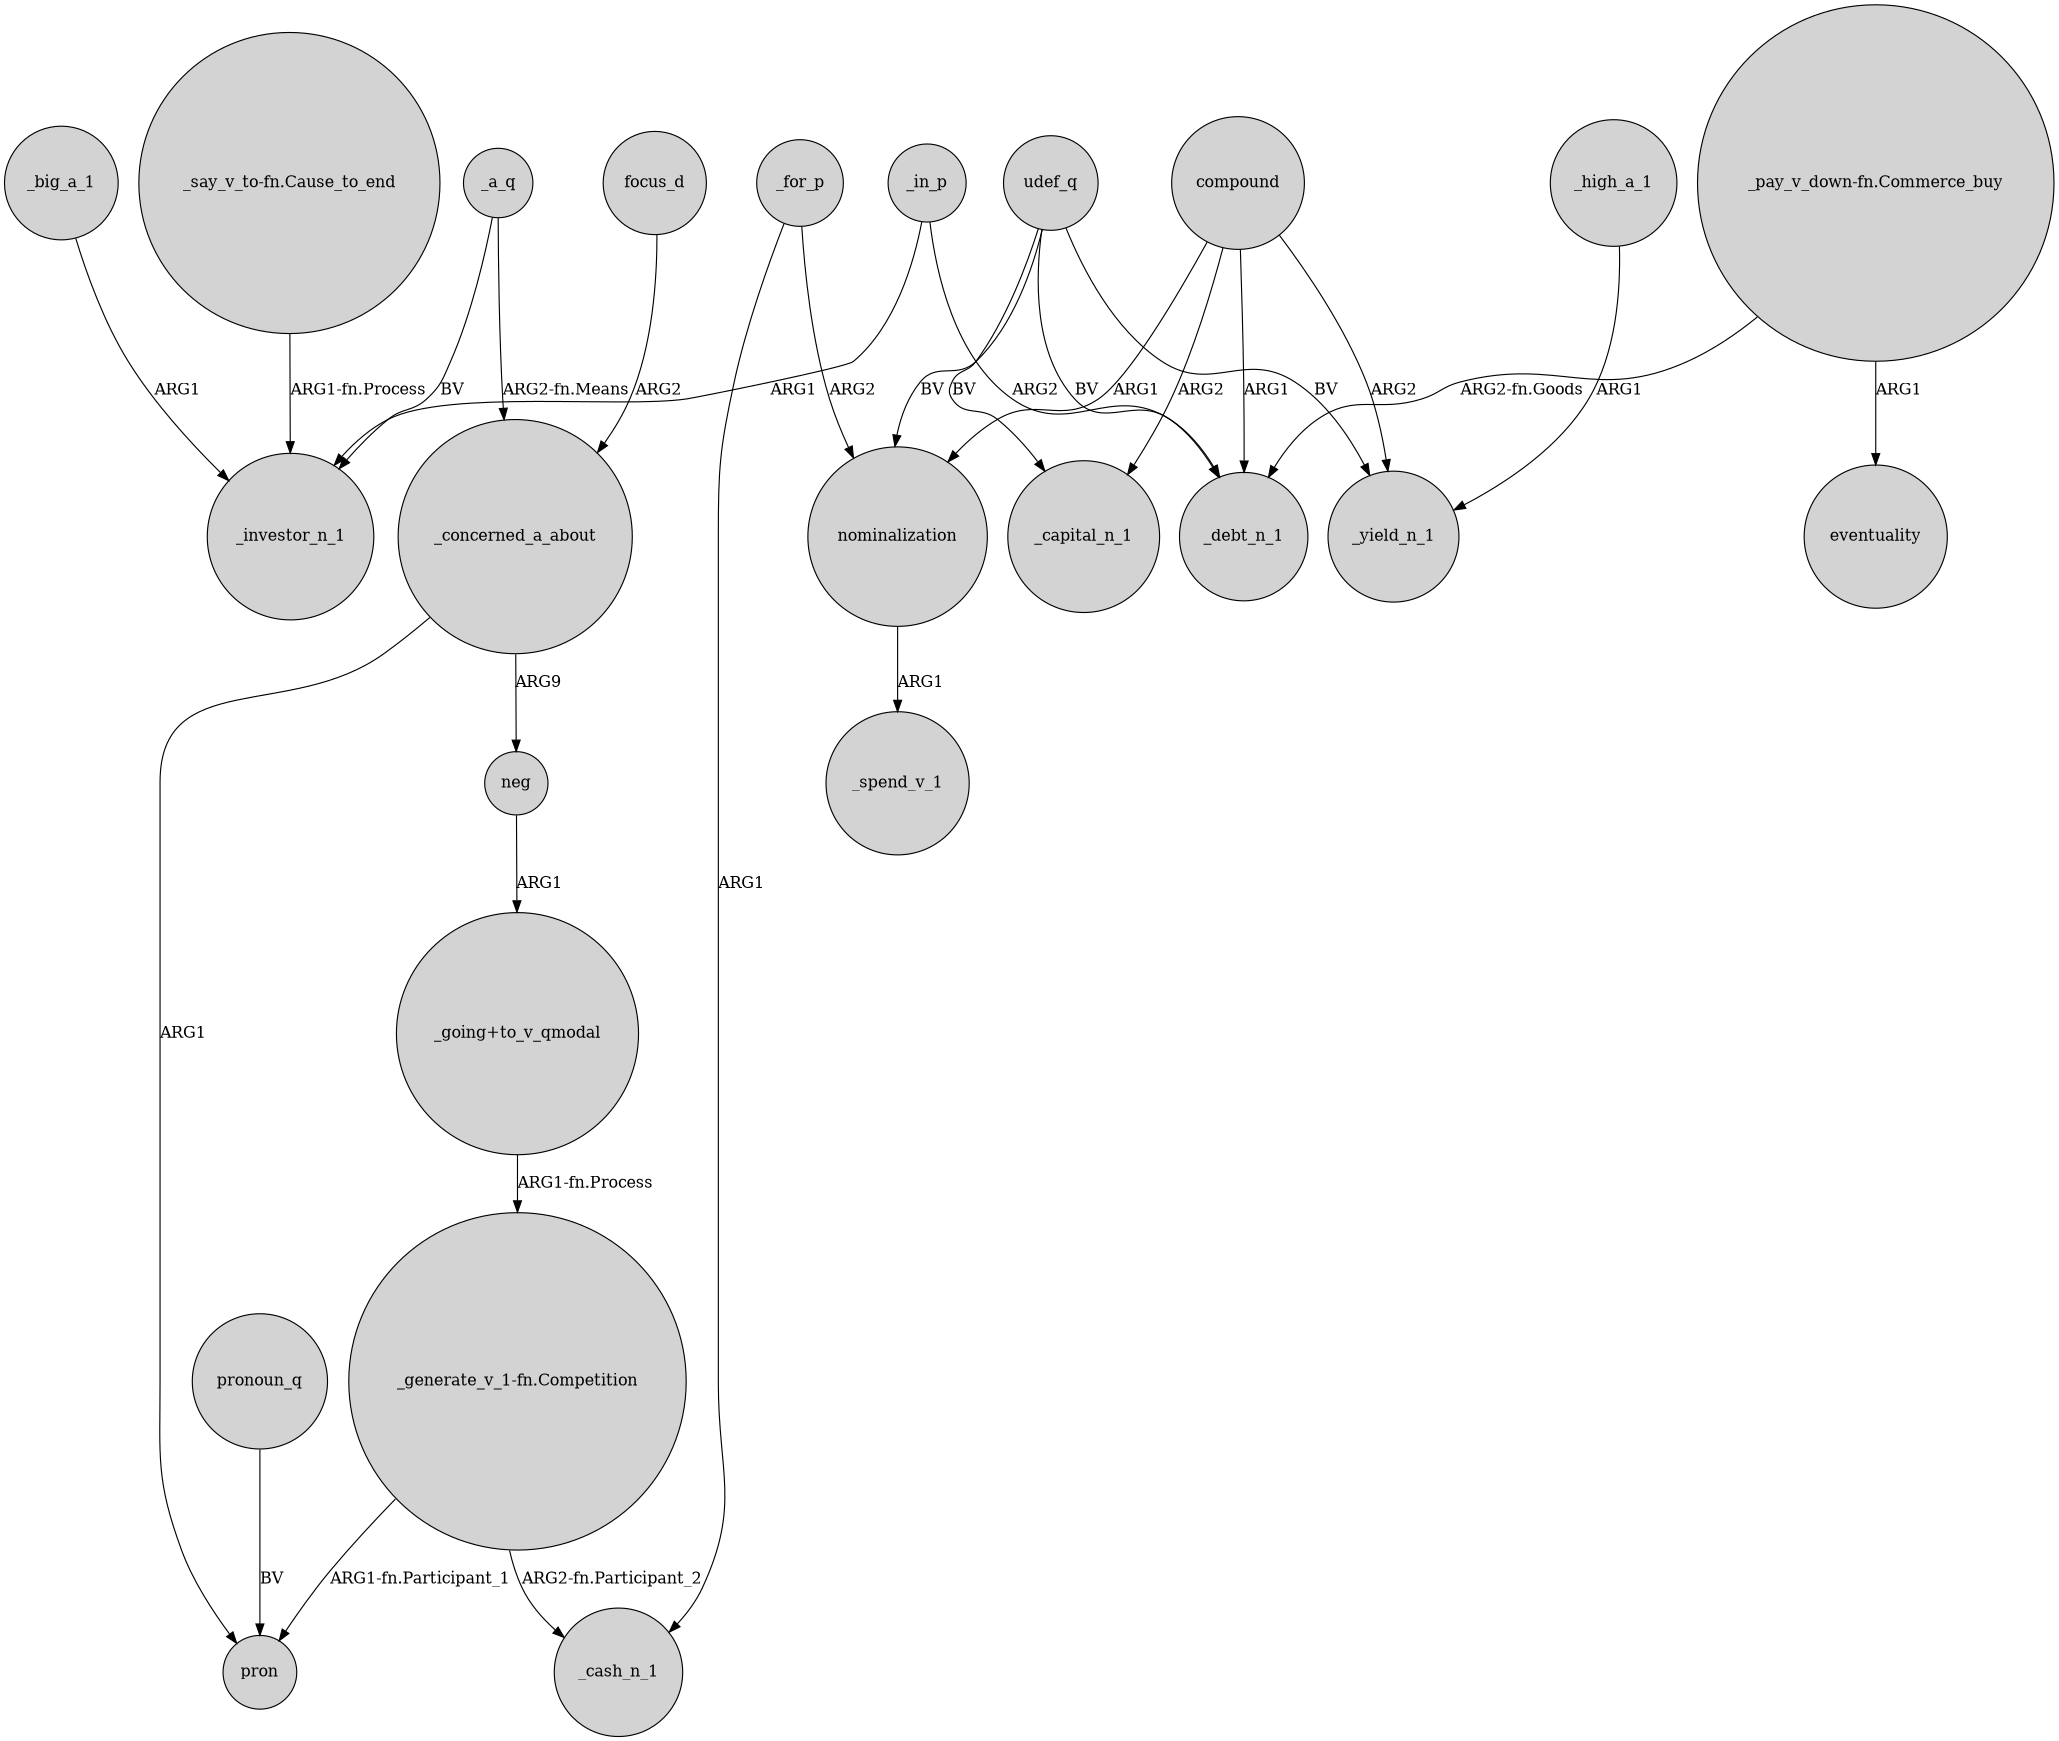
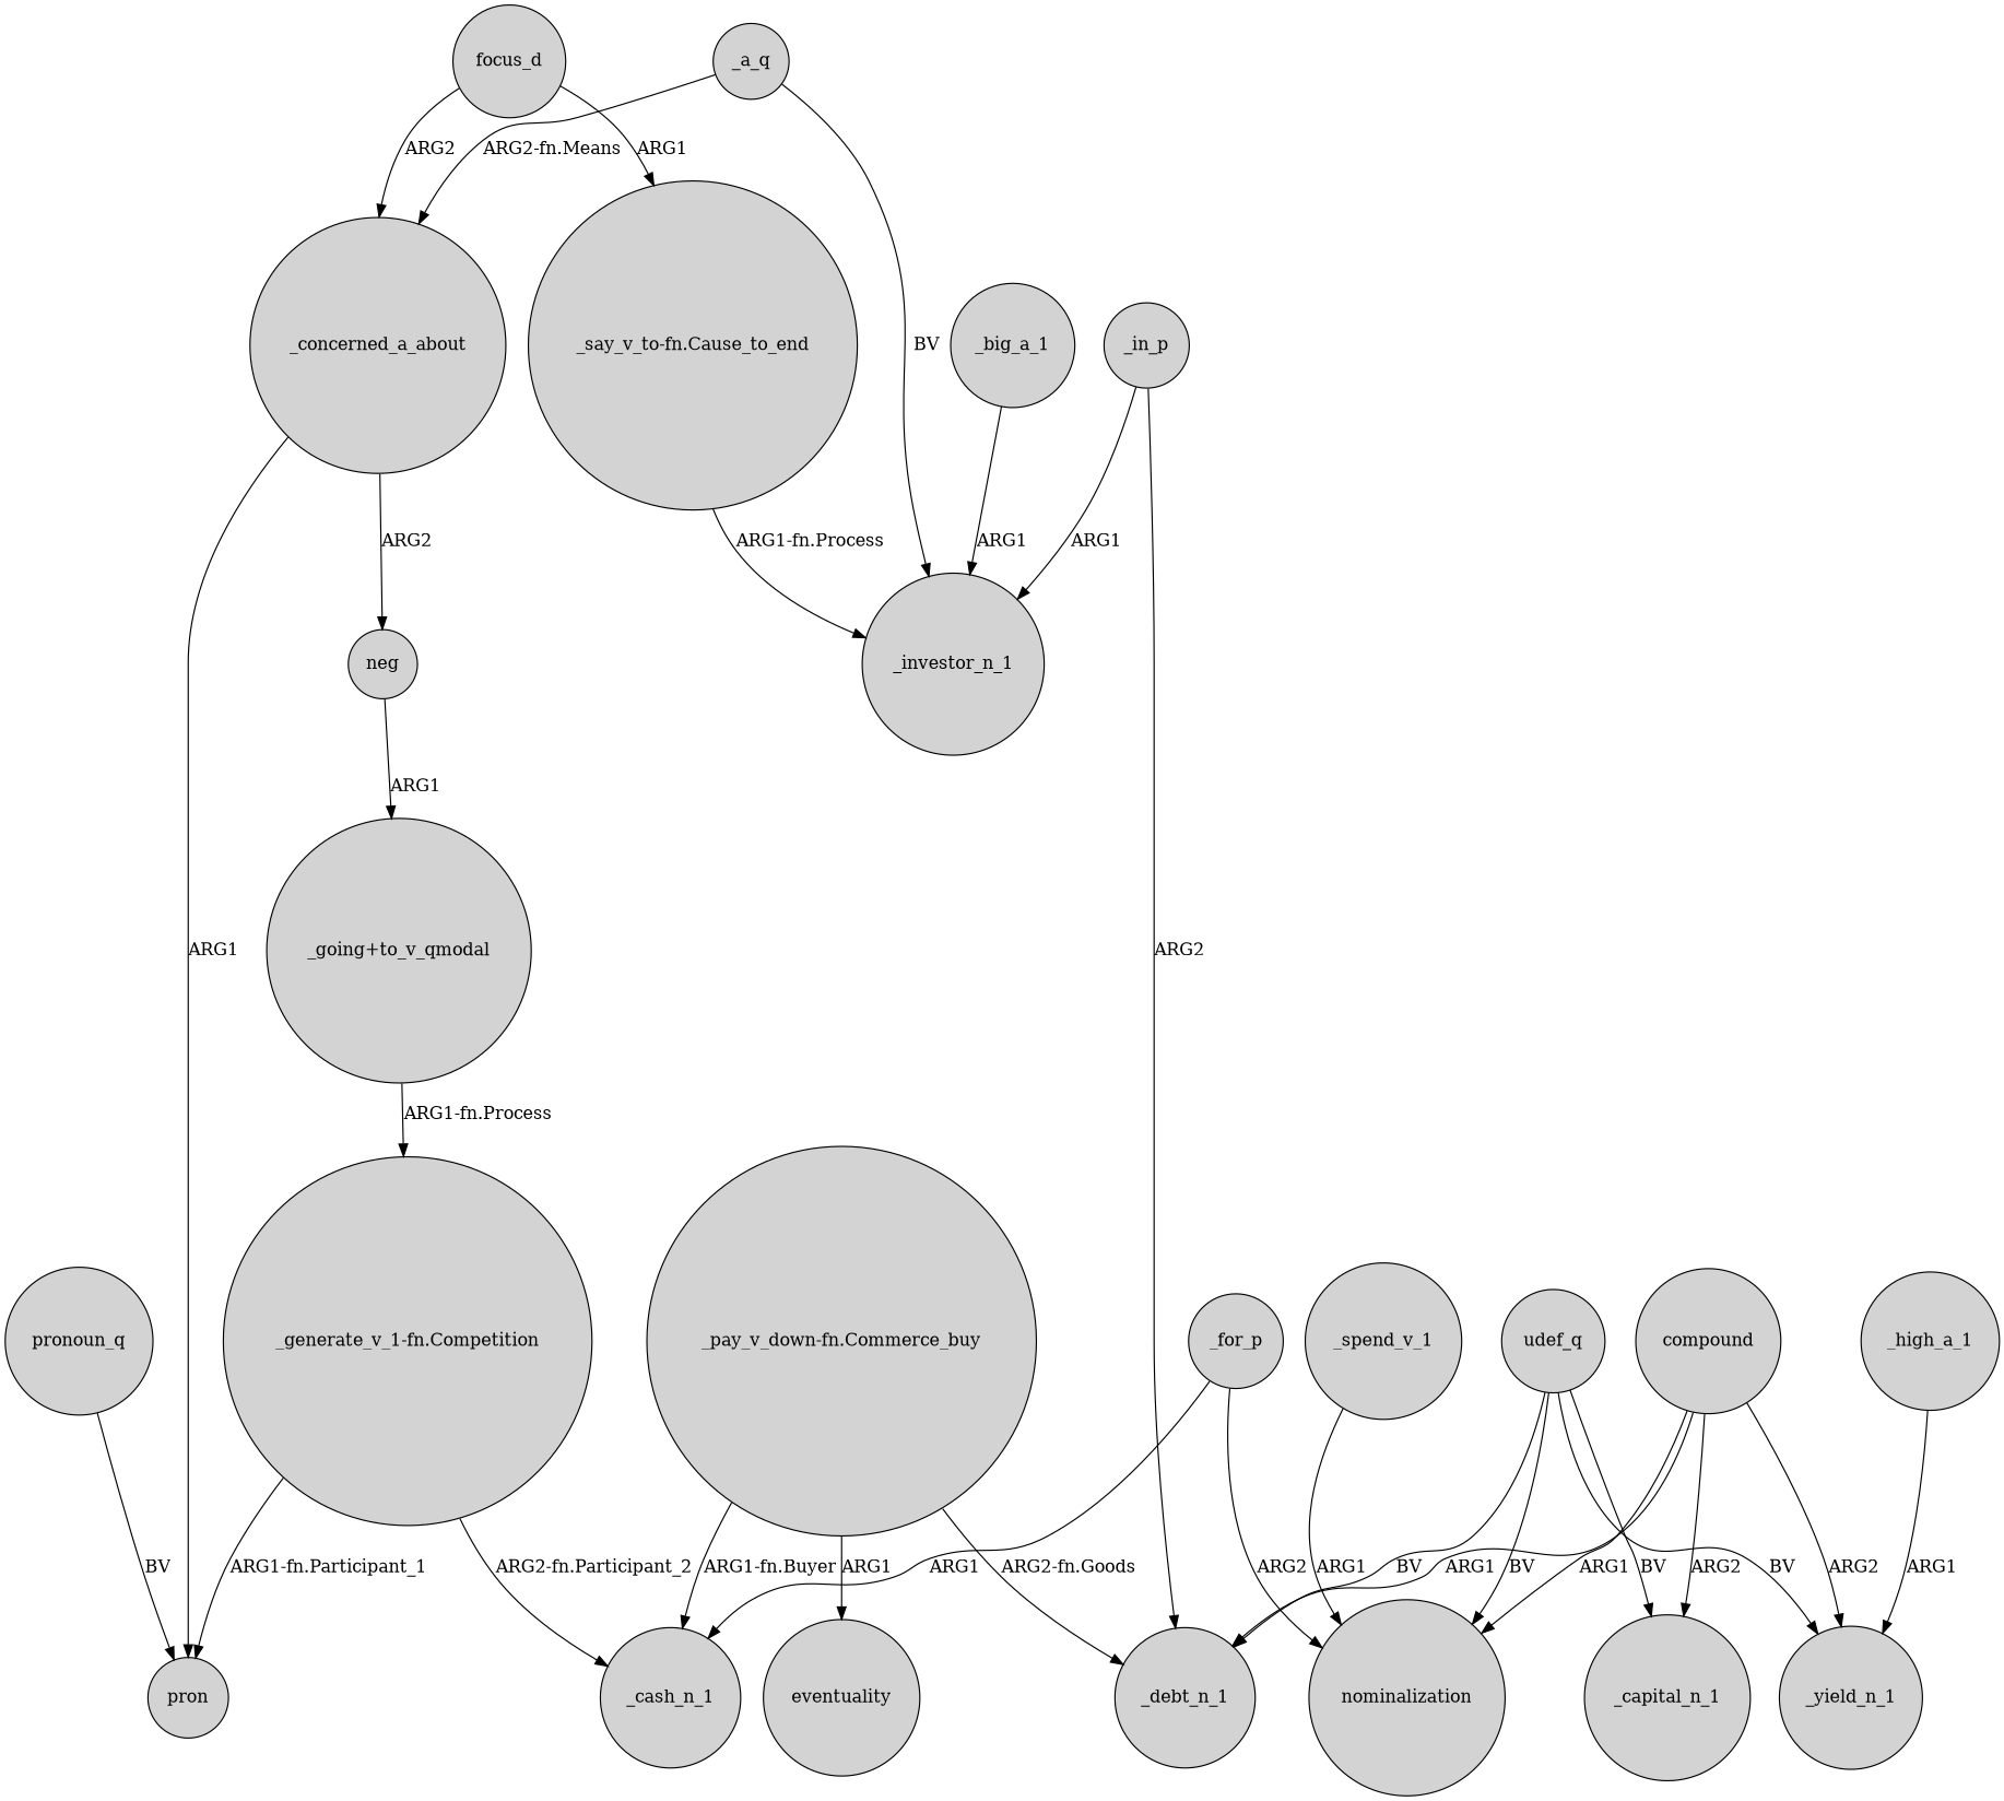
  digraph {
    node [shape=circle style=filled]
    _big_a_1
    _investor_n_1
    compound
    _yield_n_1
    _debt_n_1
    nominalization
    _capital_n_1
    _spend_v_1
    "_pay_v_down-fn.Commerce_buy"
    _cash_n_1
    eventuality
    focus_d
    "_say_v_to-fn.Cause_to_end"
    _concerned_a_about
    pron
    neg
    udef_q
    "_going+to_v_qmodal"
    pronoun_q
    _a_q
    "_generate_v_1-fn.Competition"
    _in_p
    _for_p
    _high_a_1
    _big_a_1 -> _investor_n_1 [label=ARG1]
    compound -> _yield_n_1 [label=ARG2]
    compound -> _debt_n_1 [label=ARG1]
    compound -> nominalization [label=ARG1]
    compound -> _capital_n_1 [label=ARG2]
-   nominalization -> _spend_v_1 [label=ARG1]
+   _spend_v_1 -> nominalization [label=ARG1]
    "_pay_v_down-fn.Commerce_buy" -> _debt_n_1 [label="ARG2-fn.Goods"]
+   "_pay_v_down-fn.Commerce_buy" -> _cash_n_1 [label="ARG1-fn.Buyer"]
    "_pay_v_down-fn.Commerce_buy" -> eventuality [label=ARG1]
+   focus_d -> "_say_v_to-fn.Cause_to_end" [label=ARG1]
    focus_d -> _concerned_a_about [label=ARG2]
    "_say_v_to-fn.Cause_to_end" -> _investor_n_1 [label="ARG1-fn.Process"]
    _concerned_a_about -> pron [label=ARG1]
-   _concerned_a_about -> neg [label=ARG9]
+   _concerned_a_about -> neg [label=ARG2]
    neg -> "_going+to_v_qmodal" [label=ARG1]
    udef_q -> _yield_n_1 [label=BV]
    udef_q -> _debt_n_1 [label=BV]
    udef_q -> nominalization [label=BV]
    udef_q -> _capital_n_1 [label=BV]
    "_going+to_v_qmodal" -> "_generate_v_1-fn.Competition" [label="ARG1-fn.Process"]
    pronoun_q -> pron [label=BV]
    _a_q -> _investor_n_1 [label=BV]
    _a_q -> _concerned_a_about [label="ARG2-fn.Means"]
    "_generate_v_1-fn.Competition" -> _cash_n_1 [label="ARG2-fn.Participant_2"]
    "_generate_v_1-fn.Competition" -> pron [label="ARG1-fn.Participant_1"]
    _in_p -> _investor_n_1 [label=ARG1]
    _in_p -> _debt_n_1 [label=ARG2]
    _for_p -> nominalization [label=ARG2]
    _for_p -> _cash_n_1 [label=ARG1]
    _high_a_1 -> _yield_n_1 [label=ARG1]
  }
